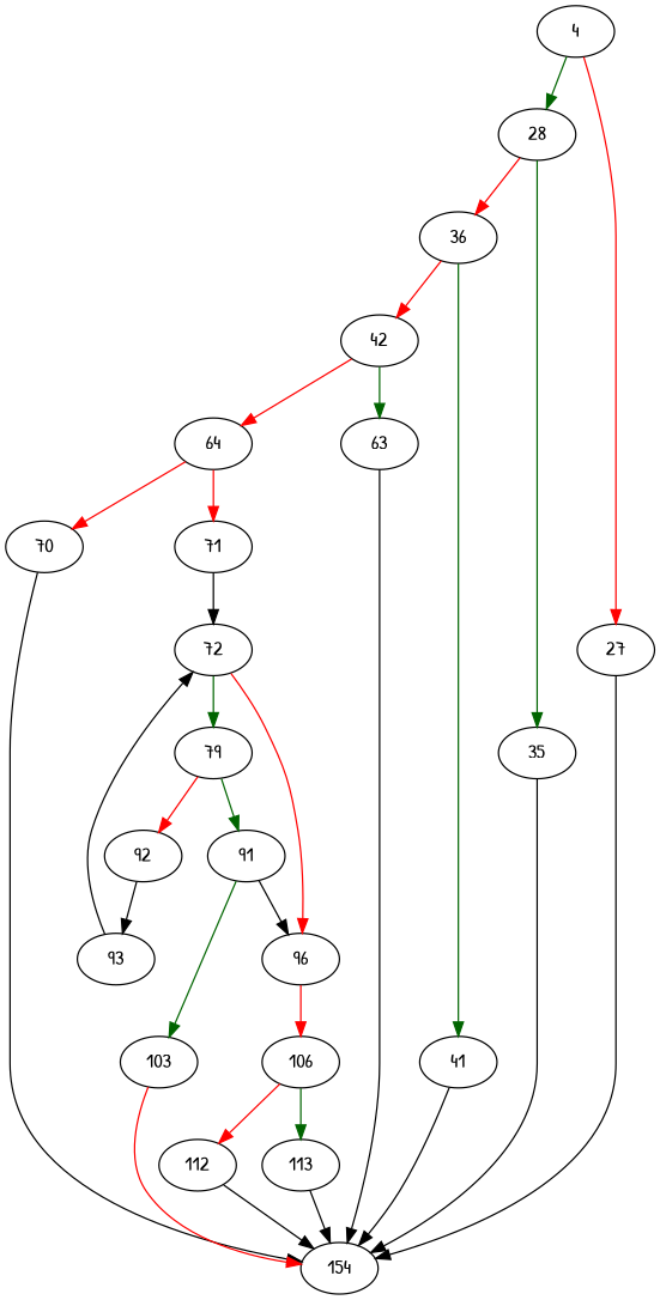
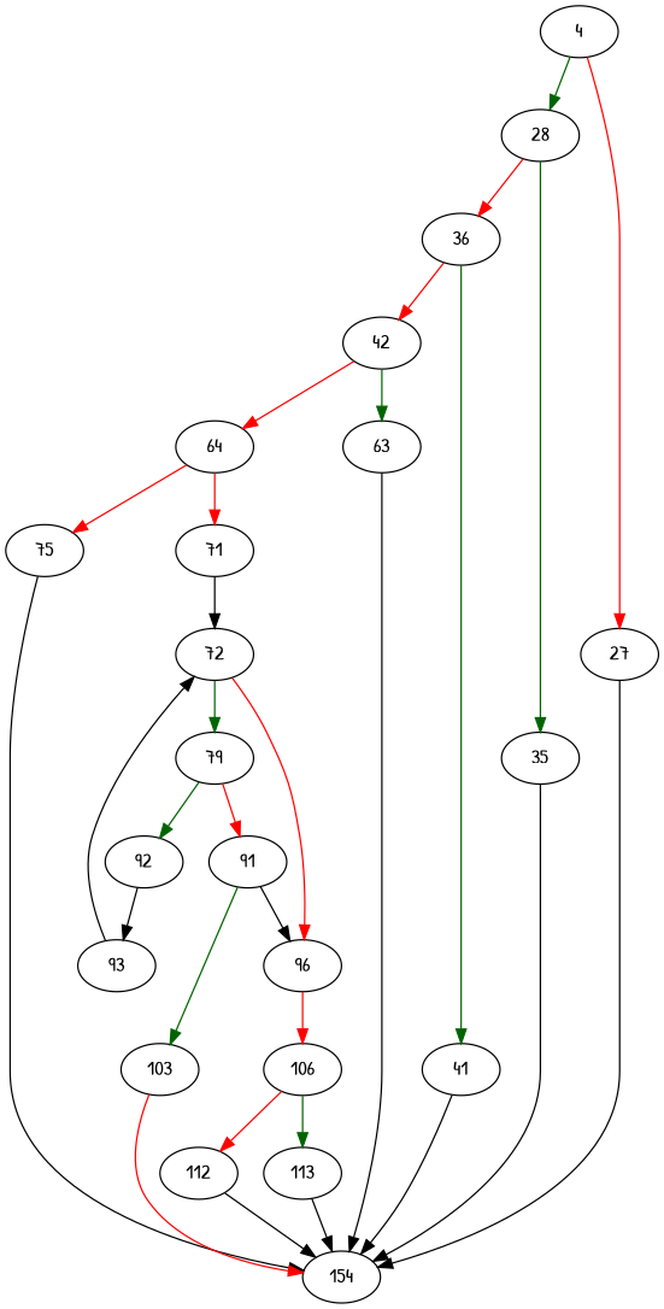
  strict digraph {
    fontname="Patrick Hand"
    node [fontname="Patrick Hand"]
    edge [fontname="Patrick Hand"]
    4 [entry=true]
    28
    27
    35
    36
    154
    41
    42
    63
    64
    71
-   70
+   70 [label=75]
    72
    79
    96
    91
    92
    106
    103
    93
    113
    112
    4 -> 28 [color=darkgreen cond=true]
    4 -> 27 [color=red cond=false]
    28 -> 35 [color=darkgreen cond=true]
    28 -> 36 [color=red cond=false]
    27 -> 154
    35 -> 154
    36 -> 41 [color=darkgreen cond=true]
    36 -> 42 [color=red cond=false]
    41 -> 154
    42 -> 63 [color=darkgreen cond=true]
    42 -> 64 [color=red cond=false]
    63 -> 154
    64 -> 71 [color=red cond=true]
    64 -> 70 [color=red cond=false]
    71 -> 72
    70 -> 154
    72 -> 79 [color=darkgreen cond=true]
    72 -> 96 [color=red cond=false]
-   79 -> 91 [color=darkgreen cond=true]
-   79 -> 92 [color=red cond=false]
+   79 -> 91 [color=red cond=true]
+   79 -> 92 [color=darkgreen cond=false]
    96 -> 106 [color=red cond=false]
    91 -> 96
    91 -> 103 [color=darkgreen cond=true]
    92 -> 93
    106 -> 113 [color=darkgreen cond=true]
    106 -> 112 [color=red cond=false]
    103 -> 154 [color=red]
    93 -> 72
    113 -> 154
    112 -> 154
  }
